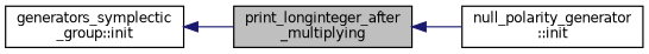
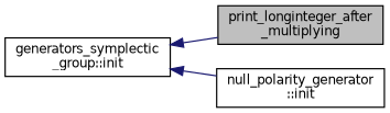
  digraph {
    rankdir=LR
    node [color=black fillcolor=white fontname=Helvetica fontsize=10 shape=record style=filled]
    edge [color=midnightblue dir=back fontname=Helvetica fontsize=10 labelfontname=Helvetica labelfontsize=10 style=solid]
    n1 [fillcolor=grey75 fontcolor=black height=0.2 label="print_longinteger_after\l_multiplying" width=0.4]
    n2 [height=0.2 label="null_polarity_generator\l::init" width=0.4]
    n3 [height=0.2 label="generators_symplectic\l_group::init" width=0.4]
-   n1 -> n2
+   n3 -> n2
    n3 -> n1
  }
